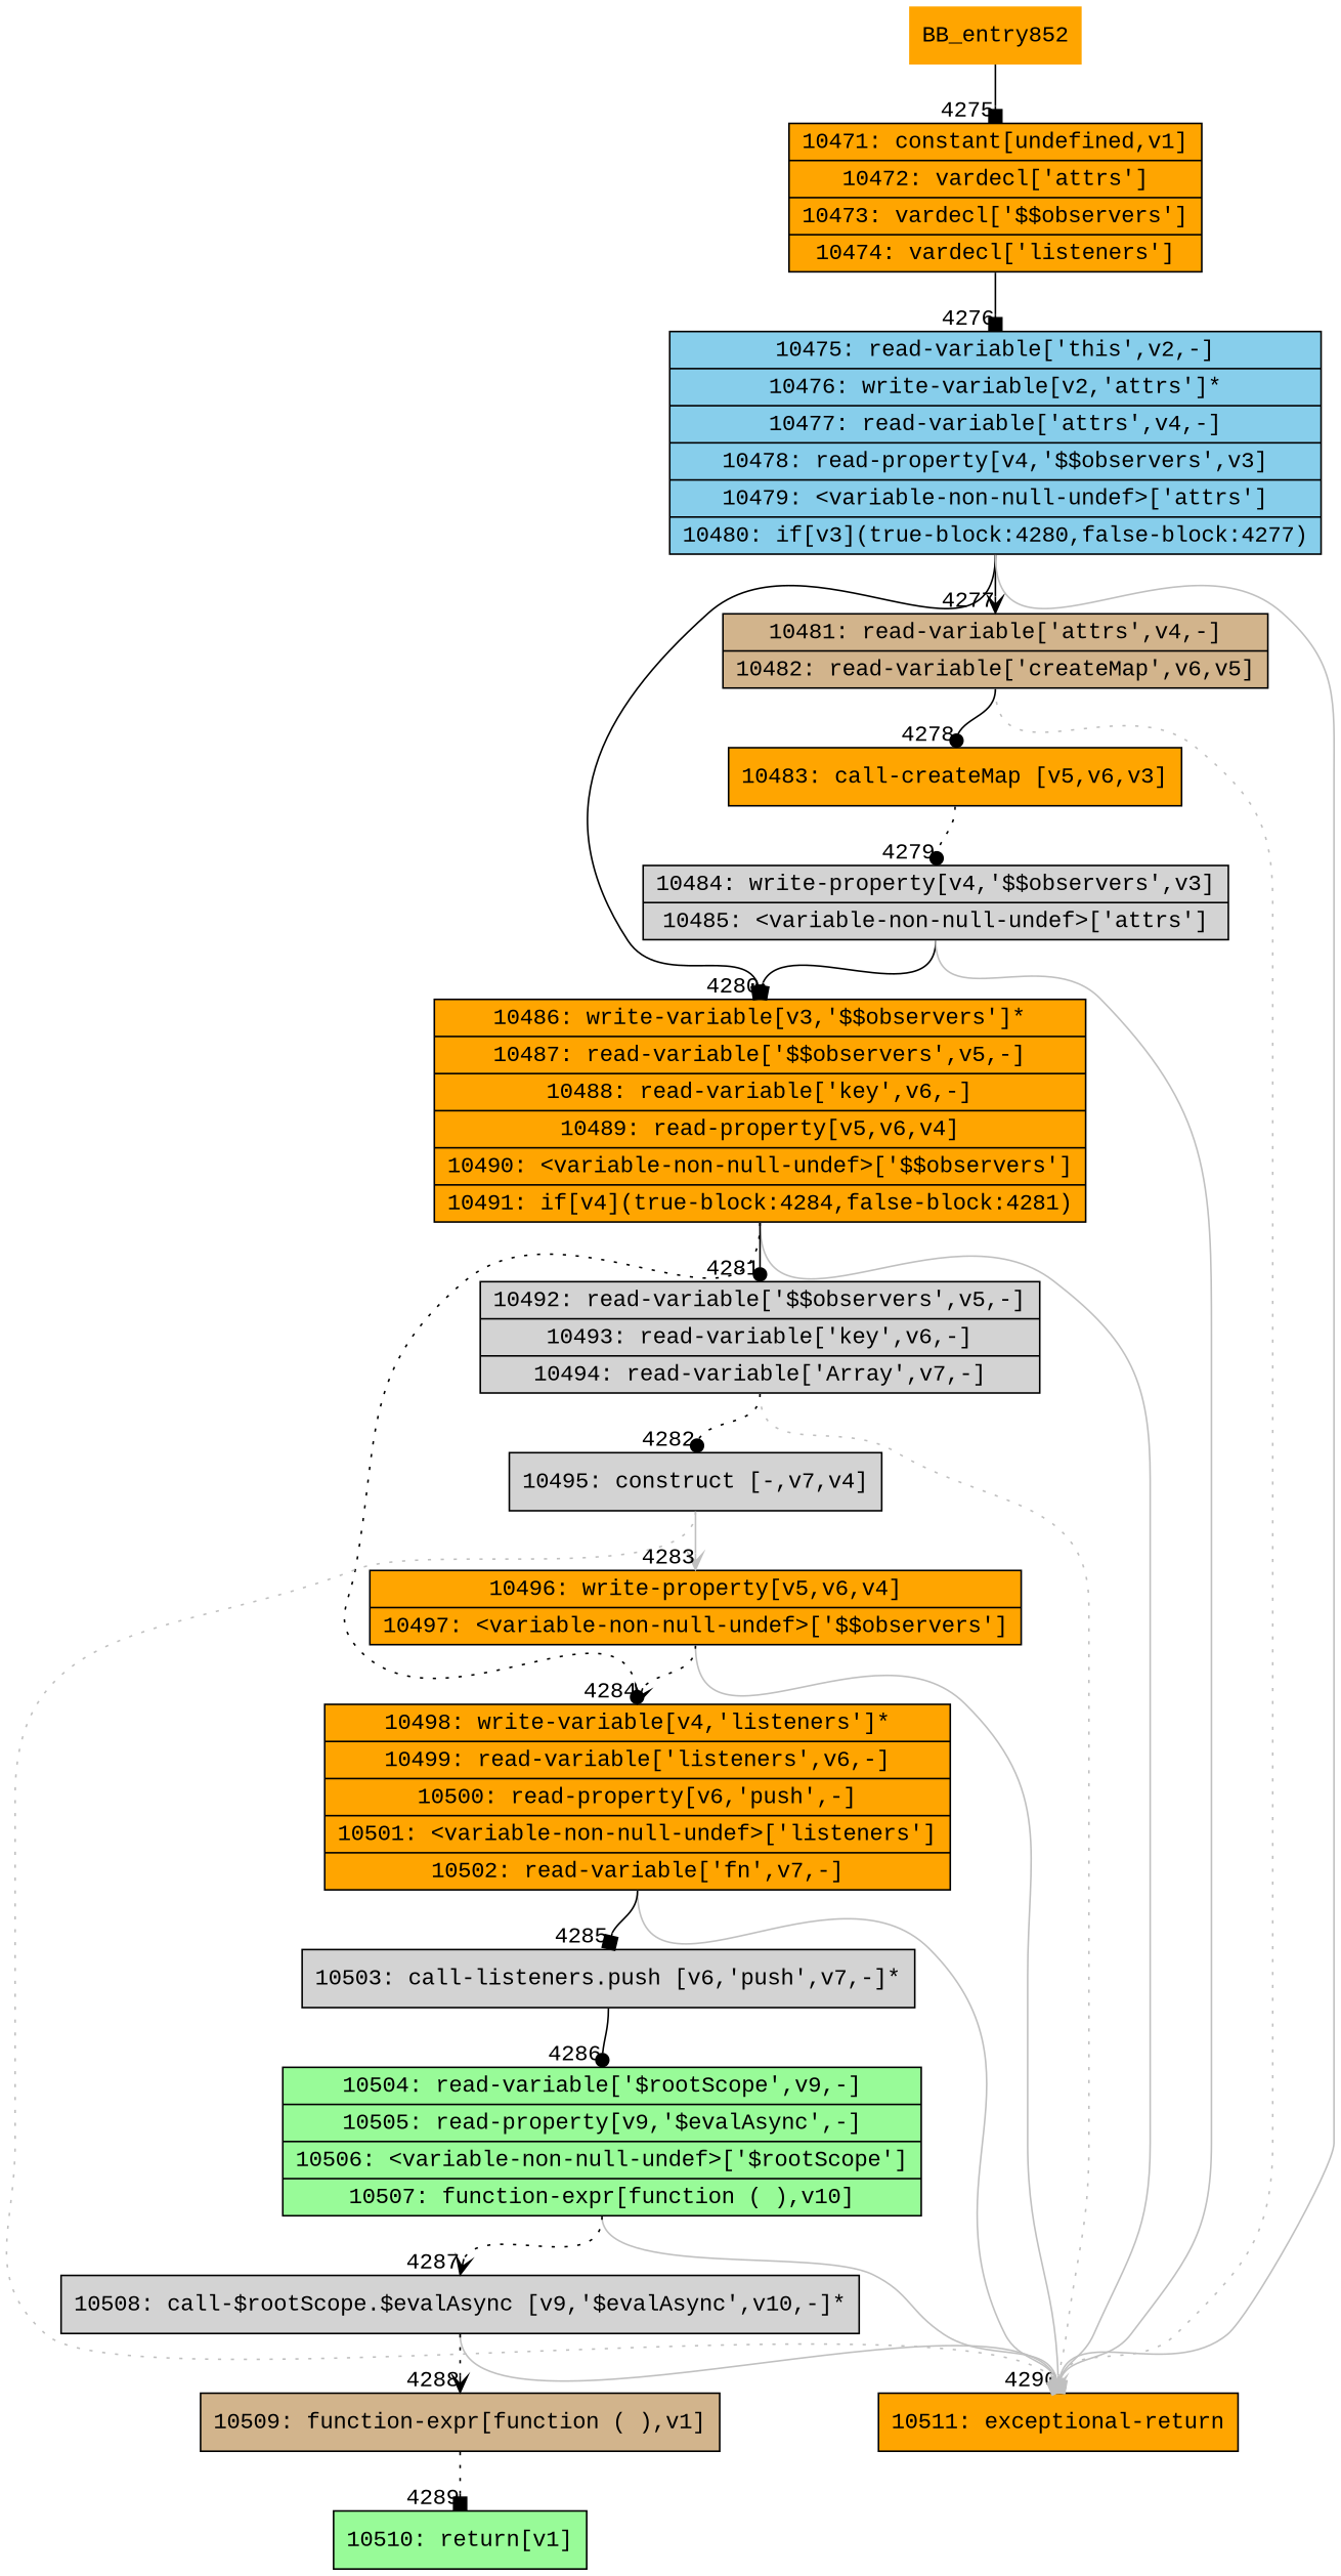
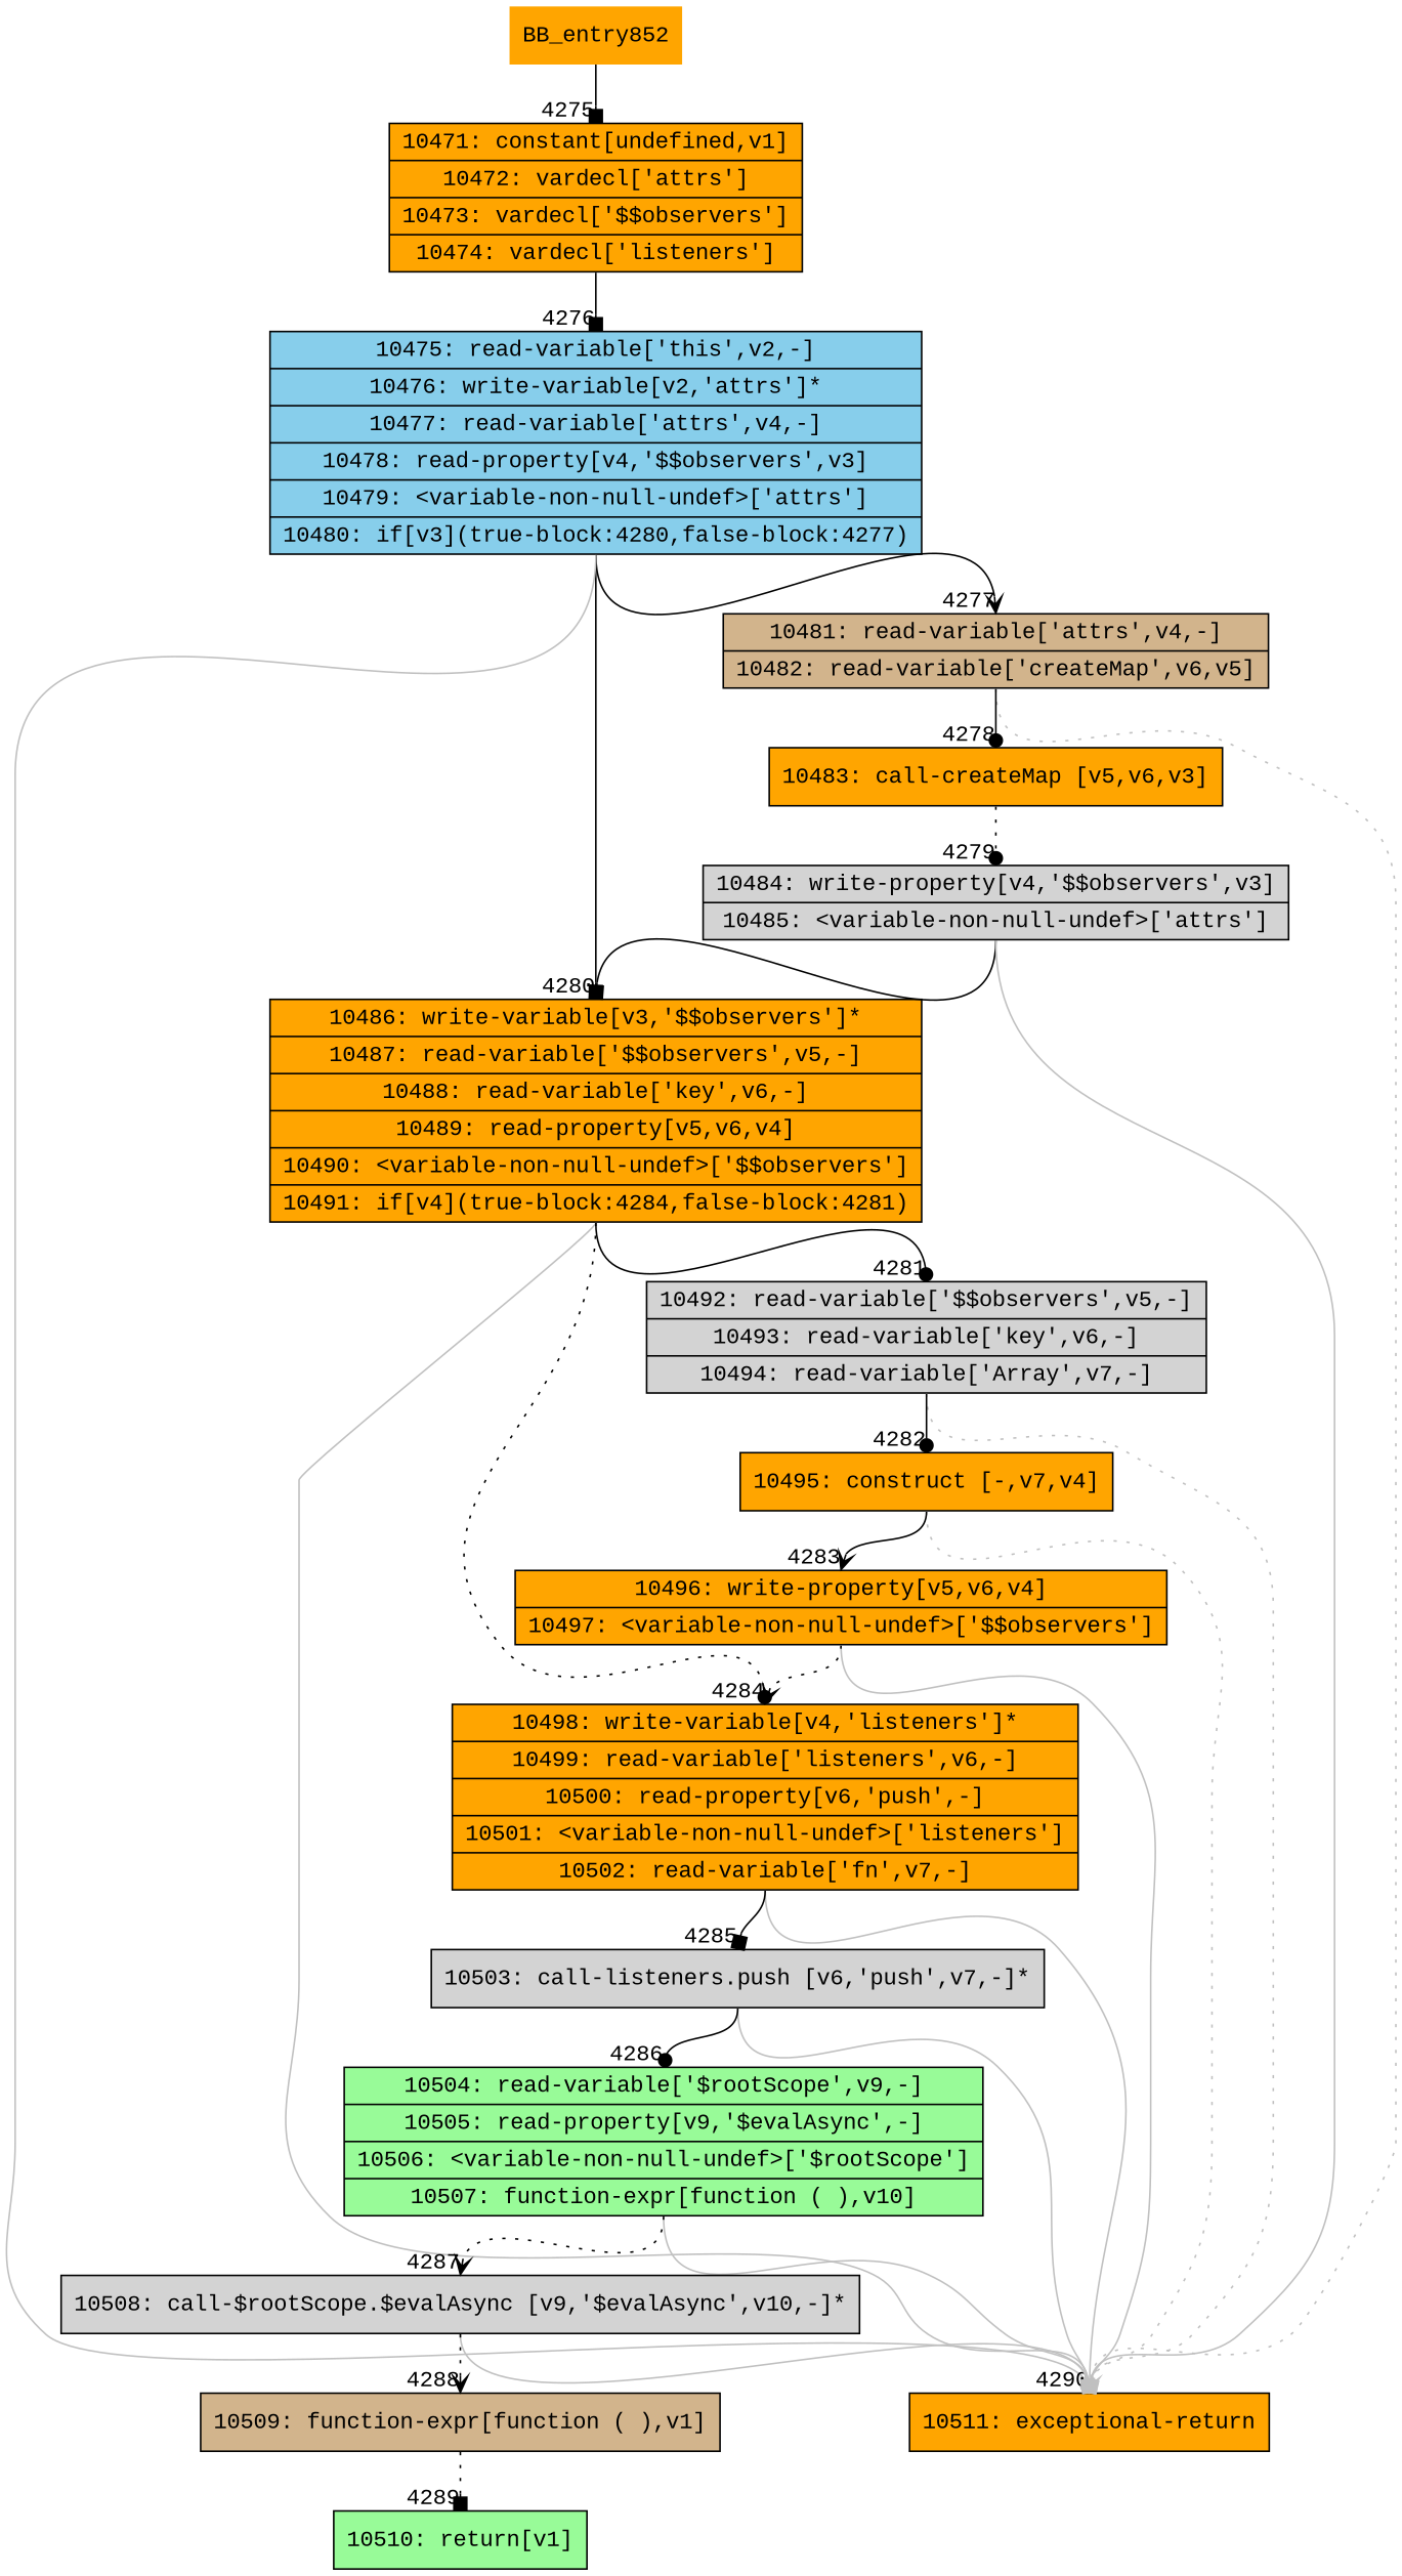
  digraph {
    fontname="Liberation Mono"
    rankdir=TD
    node [fillcolor=orange fontname="Liberation Mono" shape=record style=filled]
    edge [arrowhead=dot fontname="Liberation Mono" headport=n style=solid tailport=s]
    n1 [label=BB_entry852 shape=none]
    n2 [label="{10471: constant[undefined,v1]|10472: vardecl['attrs']|10473: vardecl['$$observers']|10474: vardecl['listeners']}"]
    n3 [fillcolor=skyblue label="{10475: read-variable['this',v2,-]|10476: write-variable[v2,'attrs']*|10477: read-variable['attrs',v4,-]|10478: read-property[v4,'$$observers',v3]|10479: \<variable-non-null-undef\>['attrs']|10480: if[v3](true-block:4280,false-block:4277)}"]
    n4 [label="{10486: write-variable[v3,'$$observers']*|10487: read-variable['$$observers',v5,-]|10488: read-variable['key',v6,-]|10489: read-property[v5,v6,v4]|10490: \<variable-non-null-undef\>['$$observers']|10491: if[v4](true-block:4284,false-block:4281)}"]
    n5 [fillcolor=tan label="{10481: read-variable['attrs',v4,-]|10482: read-variable['createMap',v6,v5]}"]
    n6 [label="{10511: exceptional-return}"]
    n7 [label="{10498: write-variable[v4,'listeners']*|10499: read-variable['listeners',v6,-]|10500: read-property[v6,'push',-]|10501: \<variable-non-null-undef\>['listeners']|10502: read-variable['fn',v7,-]}"]
    n8 [fillcolor=lightgrey label="{10492: read-variable['$$observers',v5,-]|10493: read-variable['key',v6,-]|10494: read-variable['Array',v7,-]}"]
    n9 [label="{10483: call-createMap [v5,v6,v3]}"]
    n10 [fillcolor=lightgrey label="{10503: call-listeners.push [v6,'push',v7,-]*}"]
-   n11 [fillcolor=lightgrey label="{10495: construct [-,v7,v4]}"]
+   n11 [label="{10495: construct [-,v7,v4]}"]
    n12 [fillcolor=lightgrey label="{10484: write-property[v4,'$$observers',v3]|10485: \<variable-non-null-undef\>['attrs']}"]
    n13 [fillcolor=palegreen label="{10504: read-variable['$rootScope',v9,-]|10505: read-property[v9,'$evalAsync',-]|10506: \<variable-non-null-undef\>['$rootScope']|10507: function-expr[function ( ),v10]}"]
    n14 [label="{10496: write-property[v5,v6,v4]|10497: \<variable-non-null-undef\>['$$observers']}"]
    n15 [fillcolor=lightgrey label="{10508: call-$rootScope.$evalAsync [v9,'$evalAsync',v10,-]*}"]
    n16 [fillcolor=tan label="{10509: function-expr[function ( ),v1]}"]
    n17 [fillcolor=palegreen label="{10510: return[v1]}"]
    n1 -> n2 [arrowhead=box headlabel="    4275"]
    n2 -> n3 [arrowhead=box headlabel="      4276"]
    n3 -> n4 [arrowhead=box headlabel="      4280"]
    n3 -> n5 [arrowhead=vee headlabel="      4277"]
    n3 -> n6 [color=gray headlabel="      4290"]
    n4 -> n6 [arrowhead=box color=gray]
    n4 -> n7 [headlabel="      4284" style=dotted]
    n4 -> n8 [headlabel="      4281"]
    n5 -> n6 [color=gray style=dotted]
    n5 -> n9 [headlabel="      4278"]
    n7 -> n6 [color=gray]
    n7 -> n10 [arrowhead=box headlabel="      4285"]
    n8 -> n6 [arrowhead=vee color=gray style=dotted]
-   n8 -> n11 [headlabel="      4282" style=dotted]
+   n8 -> n11 [headlabel="      4282"]
    n9 -> n12 [headlabel="      4279" style=dotted]
+   n10 -> n6 [color=gray]
    n10 -> n13 [headlabel="      4286"]
    n11 -> n6 [arrowhead=box color=gray style=dotted]
-   n11 -> n14 [arrowhead=vee headlabel="      4283" color=gray]
+   n11 -> n14 [arrowhead=vee headlabel="      4283"]
    n12 -> n4 [arrowhead=box]
    n12 -> n6 [color=gray]
    n13 -> n6 [arrowhead=box color=gray]
    n13 -> n15 [arrowhead=vee headlabel="      4287" style=dotted]
    n14 -> n6 [arrowhead=box color=gray]
    n14 -> n7 [arrowhead=vee style=dotted]
    n15 -> n6 [color=gray]
    n15 -> n16 [arrowhead=vee headlabel="      4288" style=dotted]
    n16 -> n17 [arrowhead=box headlabel="      4289" style=dotted]
  }
